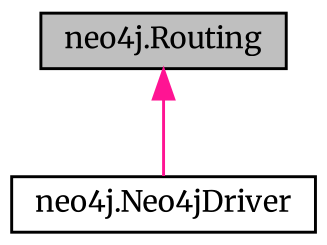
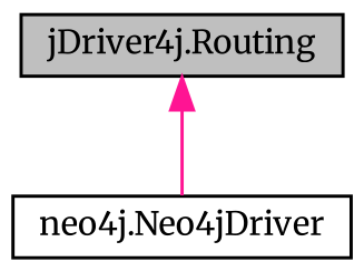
  digraph {
    fontname=Merriweather
    node [color=black fontname=Merriweather fontsize=10 shape=record style=filled]
-   n1 [fillcolor=grey75 fontcolor=black height=0.2 label="neo4j.Routing" width=0.4]
+   n1 [fillcolor=grey75 fontcolor=black height=0.2 label="jDriver4j.Routing" width=0.4]
    n2 [fillcolor=white height=0.2 label="neo4j.Neo4jDriver" width=0.4]
    n1 -> n2 [color=deeppink dir=back fontname=Merriweather fontsize=10 labelfontname=Helvetica labelfontsize=10 style=solid]
  }
